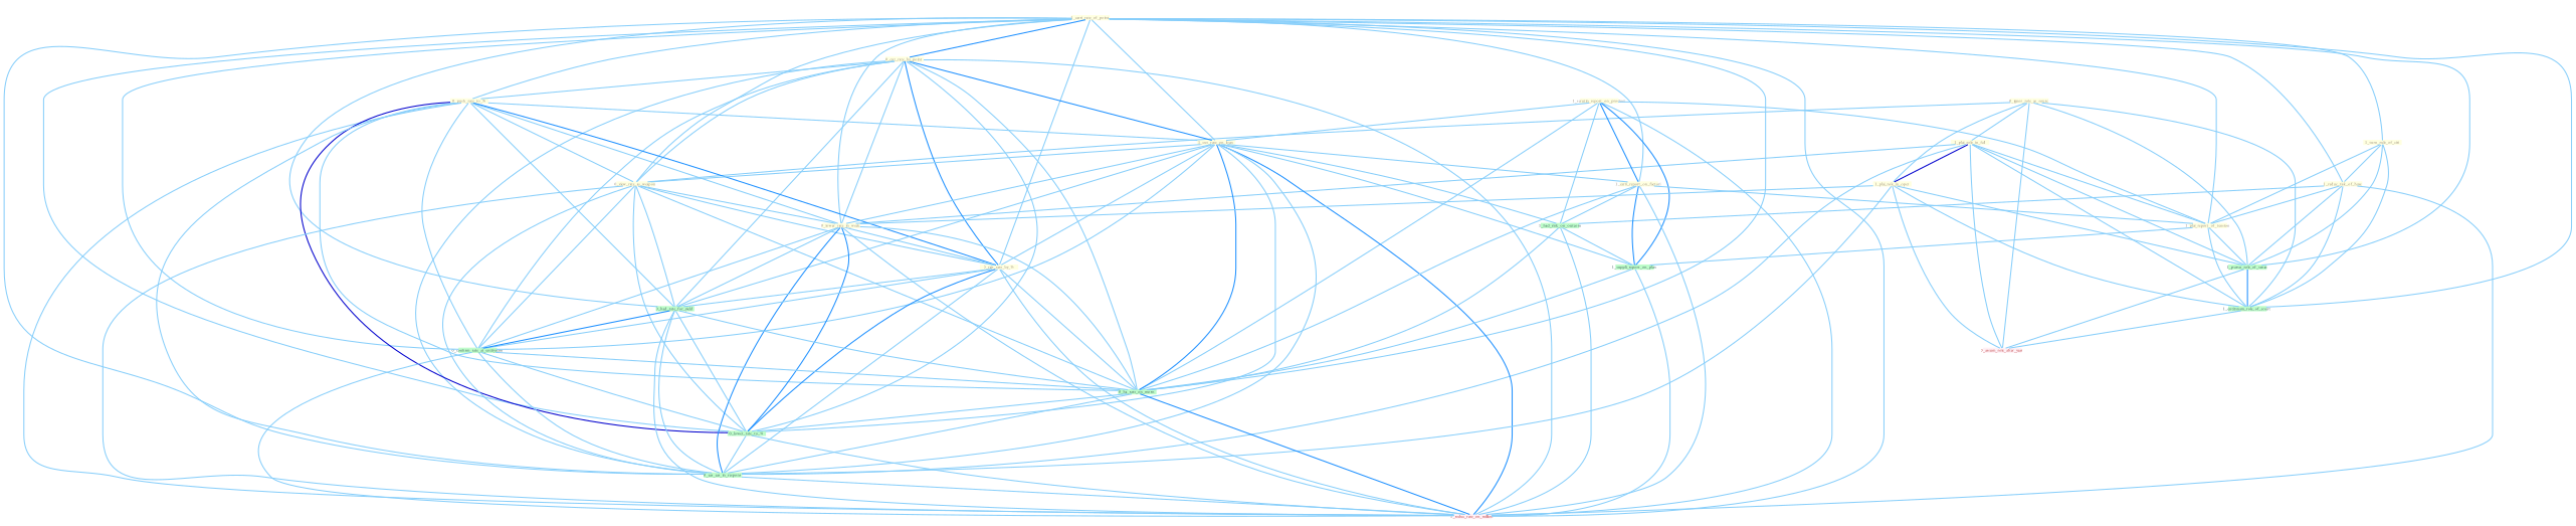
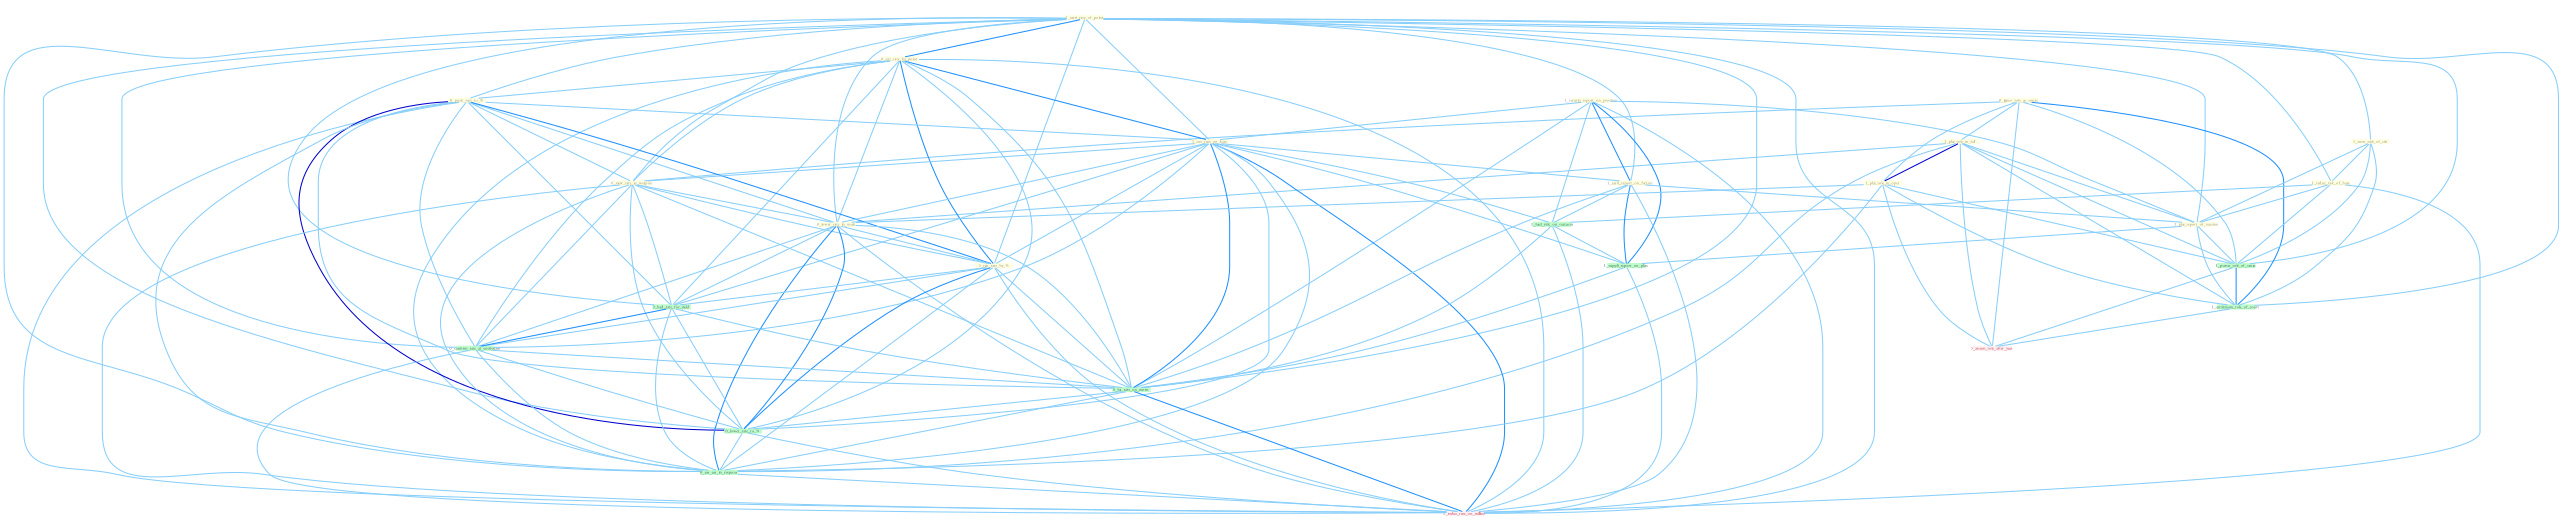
  graph {
    fontname="EB Garamond"
    node [color="#ffffe0" fixedsize=true fontcolor="#8b7d6b" fontname="EB Garamond" fontsize=4 shape=polygon style=filled]
    edge [color="#87cefa" fontname="EB Garamond" w=1]
    "1_carri_rate_of_point " [height=.06 width=.5]
    "0_ignor_role_as_sourc " [height=.06 width=.5]
    "1_plai_role_in_fall " [height=.06 width=.5]
    "0_cut_rate_by_point " [height=.06 width=.5]
    "1_scrutin_report_on_product " [height=.06 width=.5]
    "0_push_rate_to_% " [height=.06 width=.5]
    "1_cut_rate_on_loan " [height=.06 width=.5]
    "1_turn_rule_of_citi " [height=.06 width=.5]
    "0_view_rate_as_weapon " [height=.06 width=.5]
    "1_reduc_risk_of_have " [height=.06 width=.5]
    "1_carri_report_on_factori " [height=.06 width=.5]
    "1_plai_role_in_oper " [height=.06 width=.5]
    "1_plai_report_of_tension " [height=.06 width=.5]
    "0_lower_rate_in_week " [height=.06 width=.5]
    "0_rais_rate_by_% " [height=.06 width=.5]
    "1_reduc_rate_on_million " [color="#fff0f5" fontcolor="#b22222" height=.06 width=.5]
    "0_assum_role_after_year " [color="#fff0f5" fontcolor="#b22222" height=.06 width=.5]
    "1_pursu_role_of_senat " [color="#BDFCC9" fontcolor="#2f4f4f" height=.06 width=.5]
    "0_had_rate_for_yield " [color="#BDFCC9" fontcolor="#2f4f4f" height=.06 width=.5]
    "0_confirm_rate_at_entitynam " [color="#BDFCC9" fontcolor="#2f4f4f" height=.06 width=.5]
    "0_ha_rate_on_morn " [color="#BDFCC9" fontcolor="#2f4f4f" height=.06 width=.5]
    "1_entitynam_role_of_court " [color="#BDFCC9" fontcolor="#2f4f4f" height=.06 width=.5]
    "0_lower_rate_to_% " [color="#BDFCC9" fontcolor="#2f4f4f" height=.06 width=.5]
    n24 [color="#BDFCC9" fontcolor="#2f4f4f" height=.06 label="0_eas_eas_in_respons" width=.5]
    n25 [color="#BDFCC9" fontcolor="#2f4f4f" height=.06 label="1_had_risk_on_outcom" width=.5]
    "1_suppli_report_on_plan " [color="#BDFCC9" fontcolor="#2f4f4f" height=.06 width=.5]
    subgraph sub_1 {
      "1_carri_rate_of_point "
      "0_ignor_role_as_sourc "
      "1_plai_role_in_fall "
      "0_cut_rate_by_point "
      "1_scrutin_report_on_product "
      "0_push_rate_to_% "
      "1_cut_rate_on_loan "
      "1_turn_rule_of_citi "
      "0_view_rate_as_weapon "
      "1_reduc_risk_of_have "
      "1_carri_report_on_factori "
      "1_plai_role_in_oper "
      "1_plai_report_of_tension "
      "0_lower_rate_in_week "
      "0_rais_rate_by_% "
    }
    subgraph sub_2 {
      "1_reduc_rate_on_million "
      "0_assum_role_after_year "
    }
    "1_carri_rate_of_point " -- "0_cut_rate_by_point " [color="#1e90ff" w=2]
    "1_carri_rate_of_point " -- "0_push_rate_to_% "
    "1_carri_rate_of_point " -- "1_cut_rate_on_loan "
    "1_carri_rate_of_point " -- "1_turn_rule_of_citi "
    "1_carri_rate_of_point " -- "0_view_rate_as_weapon "
    "1_carri_rate_of_point " -- "1_reduc_risk_of_have "
    "1_carri_rate_of_point " -- "1_carri_report_on_factori "
    "1_carri_rate_of_point " -- "1_plai_report_of_tension "
    "1_carri_rate_of_point " -- "0_lower_rate_in_week "
    "1_carri_rate_of_point " -- "0_rais_rate_by_% "
    "1_carri_rate_of_point " -- "1_reduc_rate_on_million "
    "1_carri_rate_of_point " -- "1_pursu_role_of_senat "
    "1_carri_rate_of_point " -- "0_had_rate_for_yield "
    "1_carri_rate_of_point " -- "0_confirm_rate_at_entitynam "
    "1_carri_rate_of_point " -- "0_ha_rate_on_morn "
    "1_carri_rate_of_point " -- "1_entitynam_role_of_court "
    "1_carri_rate_of_point " -- "0_lower_rate_to_% "
    "1_carri_rate_of_point " -- n24
    "0_ignor_role_as_sourc " -- "1_plai_role_in_fall "
    "0_ignor_role_as_sourc " -- "0_view_rate_as_weapon "
    "0_ignor_role_as_sourc " -- "1_plai_role_in_oper "
    "0_ignor_role_as_sourc " -- "0_assum_role_after_year "
    "0_ignor_role_as_sourc " -- "1_pursu_role_of_senat "
-   "0_ignor_role_as_sourc " -- "1_entitynam_role_of_court "
+   "0_ignor_role_as_sourc " -- "1_entitynam_role_of_court " [color="#1e90ff"]
    "1_plai_role_in_fall " -- "1_plai_role_in_oper " [color="#0000cd" w=3]
    "1_plai_role_in_fall " -- "1_plai_report_of_tension "
    "1_plai_role_in_fall " -- "0_lower_rate_in_week "
    "1_plai_role_in_fall " -- "0_assum_role_after_year "
    "1_plai_role_in_fall " -- "1_pursu_role_of_senat "
    "1_plai_role_in_fall " -- "1_entitynam_role_of_court "
    "1_plai_role_in_fall " -- n24
    "0_cut_rate_by_point " -- "0_push_rate_to_% "
    "0_cut_rate_by_point " -- "1_cut_rate_on_loan " [color="#1e90ff" w=2]
    "0_cut_rate_by_point " -- "0_view_rate_as_weapon "
    "0_cut_rate_by_point " -- "0_lower_rate_in_week "
    "0_cut_rate_by_point " -- "0_rais_rate_by_% " [color="#1e90ff" w=2]
    "0_cut_rate_by_point " -- "1_reduc_rate_on_million "
    "0_cut_rate_by_point " -- "0_had_rate_for_yield "
    "0_cut_rate_by_point " -- "0_confirm_rate_at_entitynam "
    "0_cut_rate_by_point " -- "0_ha_rate_on_morn "
    "0_cut_rate_by_point " -- "0_lower_rate_to_% "
    "0_cut_rate_by_point " -- n24
    "1_scrutin_report_on_product " -- "1_cut_rate_on_loan "
    "1_scrutin_report_on_product " -- "1_carri_report_on_factori " [color="#1e90ff" w=2]
    "1_scrutin_report_on_product " -- "1_plai_report_of_tension "
    "1_scrutin_report_on_product " -- "1_reduc_rate_on_million "
    "1_scrutin_report_on_product " -- "0_ha_rate_on_morn "
    "1_scrutin_report_on_product " -- n25
    "1_scrutin_report_on_product " -- "1_suppli_report_on_plan " [color="#1e90ff" w=2]
    "0_push_rate_to_% " -- "1_cut_rate_on_loan "
    "0_push_rate_to_% " -- "0_view_rate_as_weapon "
    "0_push_rate_to_% " -- "0_lower_rate_in_week "
    "0_push_rate_to_% " -- "0_rais_rate_by_% " [color="#1e90ff" w=2]
    "0_push_rate_to_% " -- "1_reduc_rate_on_million "
    "0_push_rate_to_% " -- "0_had_rate_for_yield "
    "0_push_rate_to_% " -- "0_confirm_rate_at_entitynam "
    "0_push_rate_to_% " -- "0_ha_rate_on_morn "
    "0_push_rate_to_% " -- "0_lower_rate_to_% " [color="#0000cd" w=3]
    "0_push_rate_to_% " -- n24
    "1_cut_rate_on_loan " -- "0_view_rate_as_weapon "
    "1_cut_rate_on_loan " -- "1_carri_report_on_factori "
    "1_cut_rate_on_loan " -- "0_lower_rate_in_week "
    "1_cut_rate_on_loan " -- "0_rais_rate_by_% "
    "1_cut_rate_on_loan " -- "1_reduc_rate_on_million " [color="#1e90ff" w=2]
    "1_cut_rate_on_loan " -- "0_had_rate_for_yield "
    "1_cut_rate_on_loan " -- "0_confirm_rate_at_entitynam "
    "1_cut_rate_on_loan " -- "0_ha_rate_on_morn " [color="#1e90ff" w=2]
    "1_cut_rate_on_loan " -- "0_lower_rate_to_% "
    "1_cut_rate_on_loan " -- n24
    "1_cut_rate_on_loan " -- n25
    "1_cut_rate_on_loan " -- "1_suppli_report_on_plan "
    "1_turn_rule_of_citi " -- "1_reduc_risk_of_have "
    "1_turn_rule_of_citi " -- "1_plai_report_of_tension "
    "1_turn_rule_of_citi " -- "1_pursu_role_of_senat "
    "1_turn_rule_of_citi " -- "1_entitynam_role_of_court "
    "0_view_rate_as_weapon " -- "0_lower_rate_in_week "
    "0_view_rate_as_weapon " -- "0_rais_rate_by_% "
    "0_view_rate_as_weapon " -- "1_reduc_rate_on_million "
    "0_view_rate_as_weapon " -- "0_had_rate_for_yield "
    "0_view_rate_as_weapon " -- "0_confirm_rate_at_entitynam "
    "0_view_rate_as_weapon " -- "0_ha_rate_on_morn "
    "0_view_rate_as_weapon " -- "0_lower_rate_to_% "
    "0_view_rate_as_weapon " -- n24
    "1_reduc_risk_of_have " -- "1_plai_report_of_tension "
    "1_reduc_risk_of_have " -- "1_reduc_rate_on_million "
    "1_reduc_risk_of_have " -- "1_pursu_role_of_senat "
-   "1_reduc_risk_of_have " -- "1_entitynam_role_of_court "
    "1_reduc_risk_of_have " -- n25
    "1_carri_report_on_factori " -- "1_plai_report_of_tension "
    "1_carri_report_on_factori " -- "1_reduc_rate_on_million "
    "1_carri_report_on_factori " -- "0_ha_rate_on_morn "
    "1_carri_report_on_factori " -- n25
    "1_carri_report_on_factori " -- "1_suppli_report_on_plan " [color="#1e90ff" w=2]
    "1_plai_role_in_oper " -- "0_lower_rate_in_week "
    "1_plai_role_in_oper " -- "0_assum_role_after_year "
    "1_plai_role_in_oper " -- "1_pursu_role_of_senat "
    "1_plai_role_in_oper " -- "1_entitynam_role_of_court "
    "1_plai_role_in_oper " -- n24
    "1_plai_report_of_tension " -- "1_pursu_role_of_senat "
    "1_plai_report_of_tension " -- "1_entitynam_role_of_court "
    "1_plai_report_of_tension " -- "1_suppli_report_on_plan "
    "0_lower_rate_in_week " -- "0_rais_rate_by_% "
    "0_lower_rate_in_week " -- "1_reduc_rate_on_million "
    "0_lower_rate_in_week " -- "0_had_rate_for_yield "
    "0_lower_rate_in_week " -- "0_confirm_rate_at_entitynam "
    "0_lower_rate_in_week " -- "0_ha_rate_on_morn "
    "0_lower_rate_in_week " -- "0_lower_rate_to_% " [color="#1e90ff" w=2]
    "0_lower_rate_in_week " -- n24 [color="#1e90ff" w=2]
    "0_rais_rate_by_% " -- "1_reduc_rate_on_million "
    "0_rais_rate_by_% " -- "0_had_rate_for_yield "
    "0_rais_rate_by_% " -- "0_confirm_rate_at_entitynam "
    "0_rais_rate_by_% " -- "0_ha_rate_on_morn "
    "0_rais_rate_by_% " -- "0_lower_rate_to_% " [color="#1e90ff" w=2]
    "0_rais_rate_by_% " -- n24
    "1_pursu_role_of_senat " -- "0_assum_role_after_year "
    "1_pursu_role_of_senat " -- "1_entitynam_role_of_court " [color="#1e90ff" w=2]
-   "0_had_rate_for_yield " -- "1_reduc_rate_on_million "
    "0_had_rate_for_yield " -- "0_confirm_rate_at_entitynam " [color="#1e90ff"]
    "0_had_rate_for_yield " -- "0_ha_rate_on_morn "
    "0_had_rate_for_yield " -- "0_lower_rate_to_% "
    "0_had_rate_for_yield " -- n24
    "0_confirm_rate_at_entitynam " -- "1_reduc_rate_on_million "
    "0_confirm_rate_at_entitynam " -- "0_ha_rate_on_morn "
    "0_confirm_rate_at_entitynam " -- "0_lower_rate_to_% "
    "0_confirm_rate_at_entitynam " -- n24
    "0_ha_rate_on_morn " -- "1_reduc_rate_on_million " [color="#1e90ff" w=2]
    "0_ha_rate_on_morn " -- "0_lower_rate_to_% "
    "0_ha_rate_on_morn " -- n24
    "1_entitynam_role_of_court " -- "0_assum_role_after_year "
    "0_lower_rate_to_% " -- "1_reduc_rate_on_million "
    "0_lower_rate_to_% " -- n24
    n24 -- "1_reduc_rate_on_million "
    n25 -- "1_reduc_rate_on_million "
    n25 -- "0_ha_rate_on_morn "
    n25 -- "1_suppli_report_on_plan "
    "1_suppli_report_on_plan " -- "1_reduc_rate_on_million "
    "1_suppli_report_on_plan " -- "0_ha_rate_on_morn "
  }
